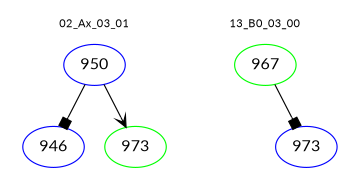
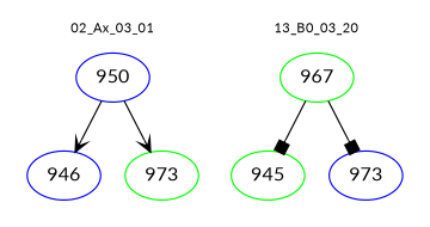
  digraph {
    fontname=Lato
    node [color=blue fontname=Lato]
    edge [arrowhead=vee color=black fontname=Lato]
    n1 [label=950]
    n2 [label=946]
    n3 [color=green label=973]
    n4 [color=green label=967]
+   n5 [color=green label=945]
    n6 [label=973]
    subgraph cluster_1 {
      color=white
      fontsize=10
      label="02_Ax_03_01"
      n1
      n2
      n3
    }
    subgraph cluster_2 {
      color=white
      fontsize=10
-     label="13_B0_03_00"
+     label="13_B0_03_20"
      n4
+     n5
      n6
    }
-   n1 -> n2 [arrowhead=box]
+   n1 -> n2
    n1 -> n3
+   n4 -> n5 [arrowhead=box]
    n4 -> n6 [arrowhead=box]
  }
